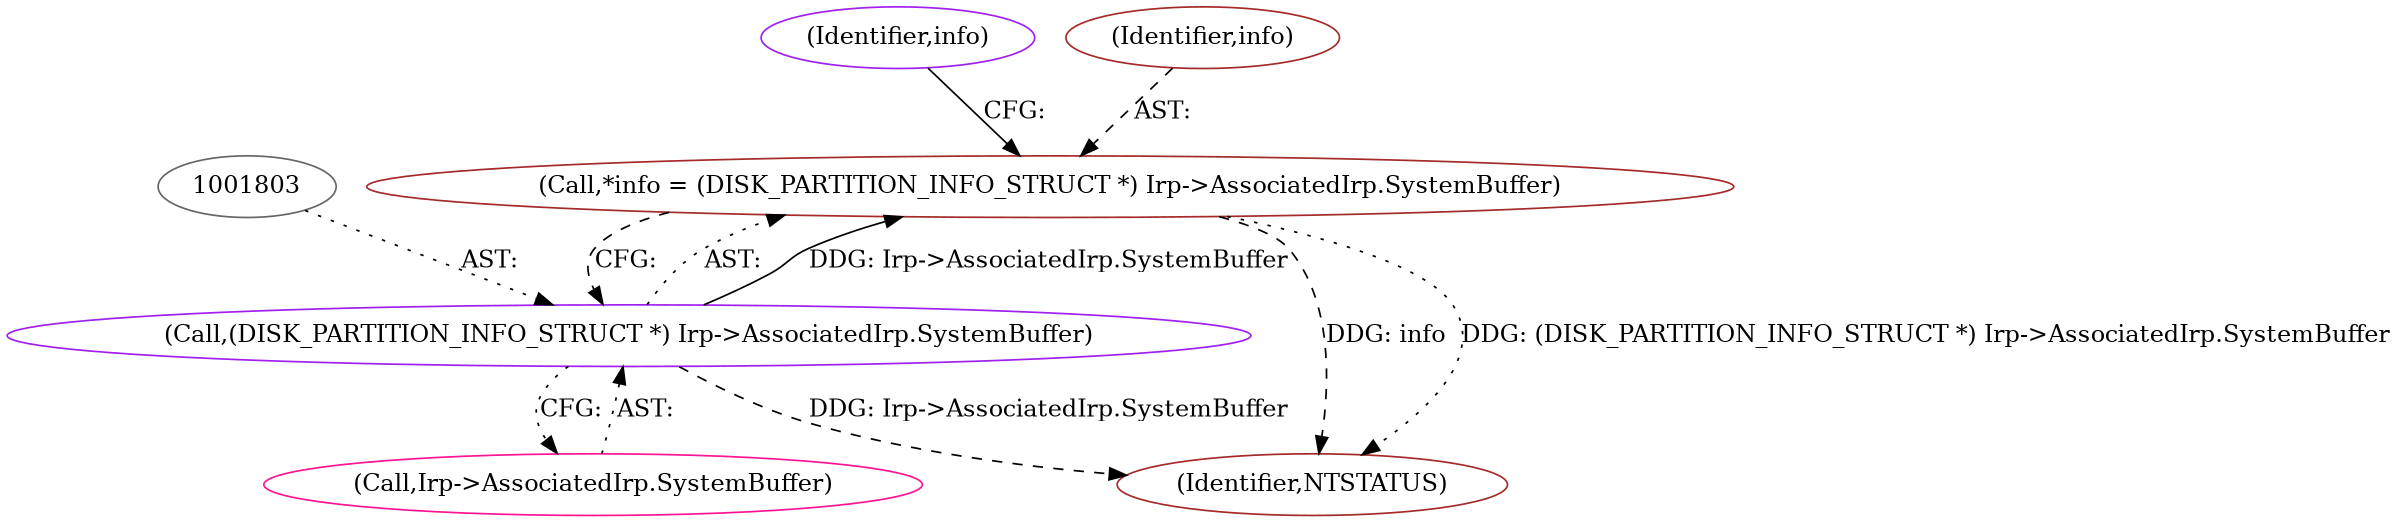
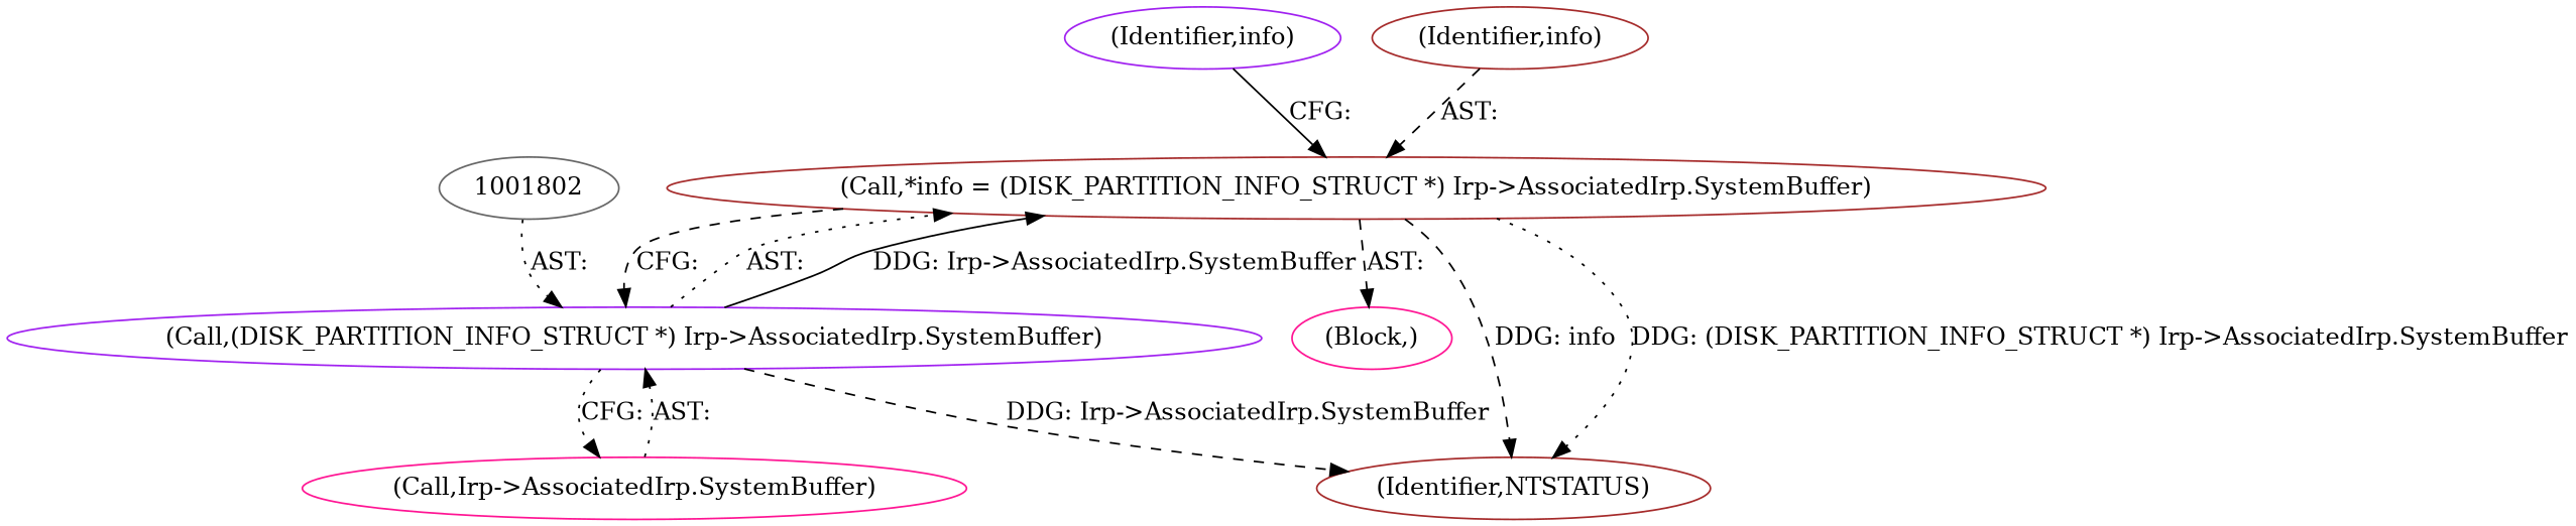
  digraph {
    node [color=brown]
    edge [style=dashed]
    n1 [label="(Call,*info = (DISK_PARTITION_INFO_STRUCT *) Irp->AssociatedIrp.SystemBuffer)"]
    n2 [color=purple label="(Call,(DISK_PARTITION_INFO_STRUCT *) Irp->AssociatedIrp.SystemBuffer)"]
+   n3 [color=deeppink label="(Block,)"]
    n4 [label="(Identifier,NTSTATUS)"]
    n5 [color=deeppink label="(Call,Irp->AssociatedIrp.SystemBuffer)"]
    n6 [color=purple label="(Identifier,info)"]
    n7 [label="(Identifier,info)"]
-   1001803 [color=gray40]
+   1001803 [color=gray40 label=1001802]
    n1 -> n2 [label="CFG: "]
+   n1 -> n3 [label="AST: "]
    n1 -> n4 [label="DDG: info"]
    n1 -> n4 [label="DDG: (DISK_PARTITION_INFO_STRUCT *) Irp->AssociatedIrp.SystemBuffer" style=dotted]
    n2 -> n1 [label="AST: " style=dotted]
    n2 -> n1 [label="DDG: Irp->AssociatedIrp.SystemBuffer" style=solid]
    n2 -> n4 [label="DDG: Irp->AssociatedIrp.SystemBuffer"]
    n2 -> n5 [label="CFG: " style=dotted]
    n5 -> n2 [label="AST: " style=dotted]
    n6 -> n1 [label="CFG: " style=solid]
    n7 -> n1 [label="AST: "]
    1001803 -> n2 [label="AST: " style=dotted]
  }
